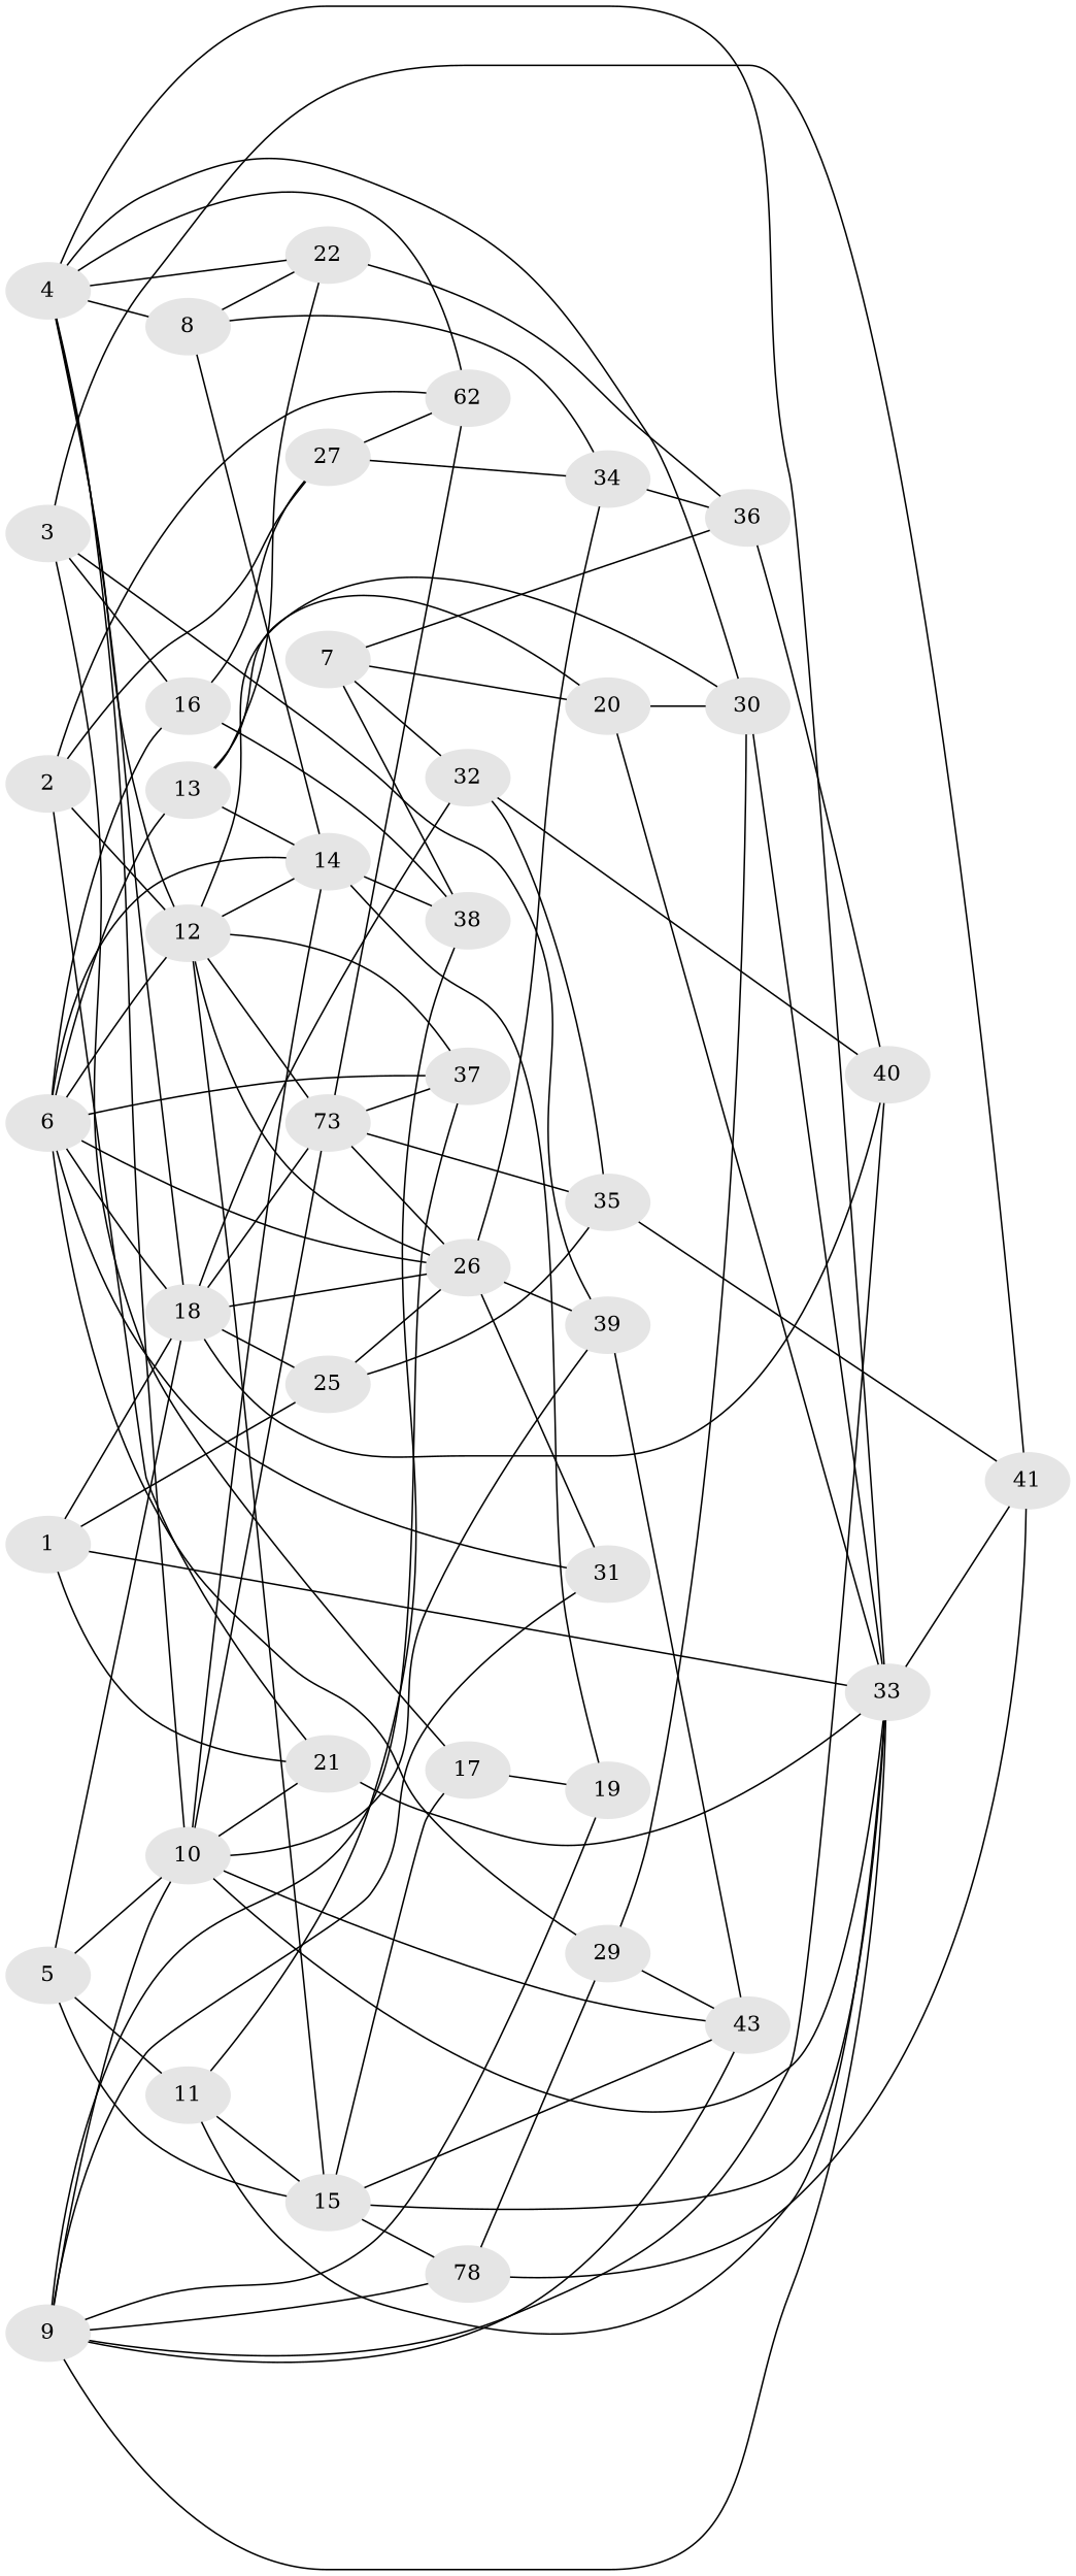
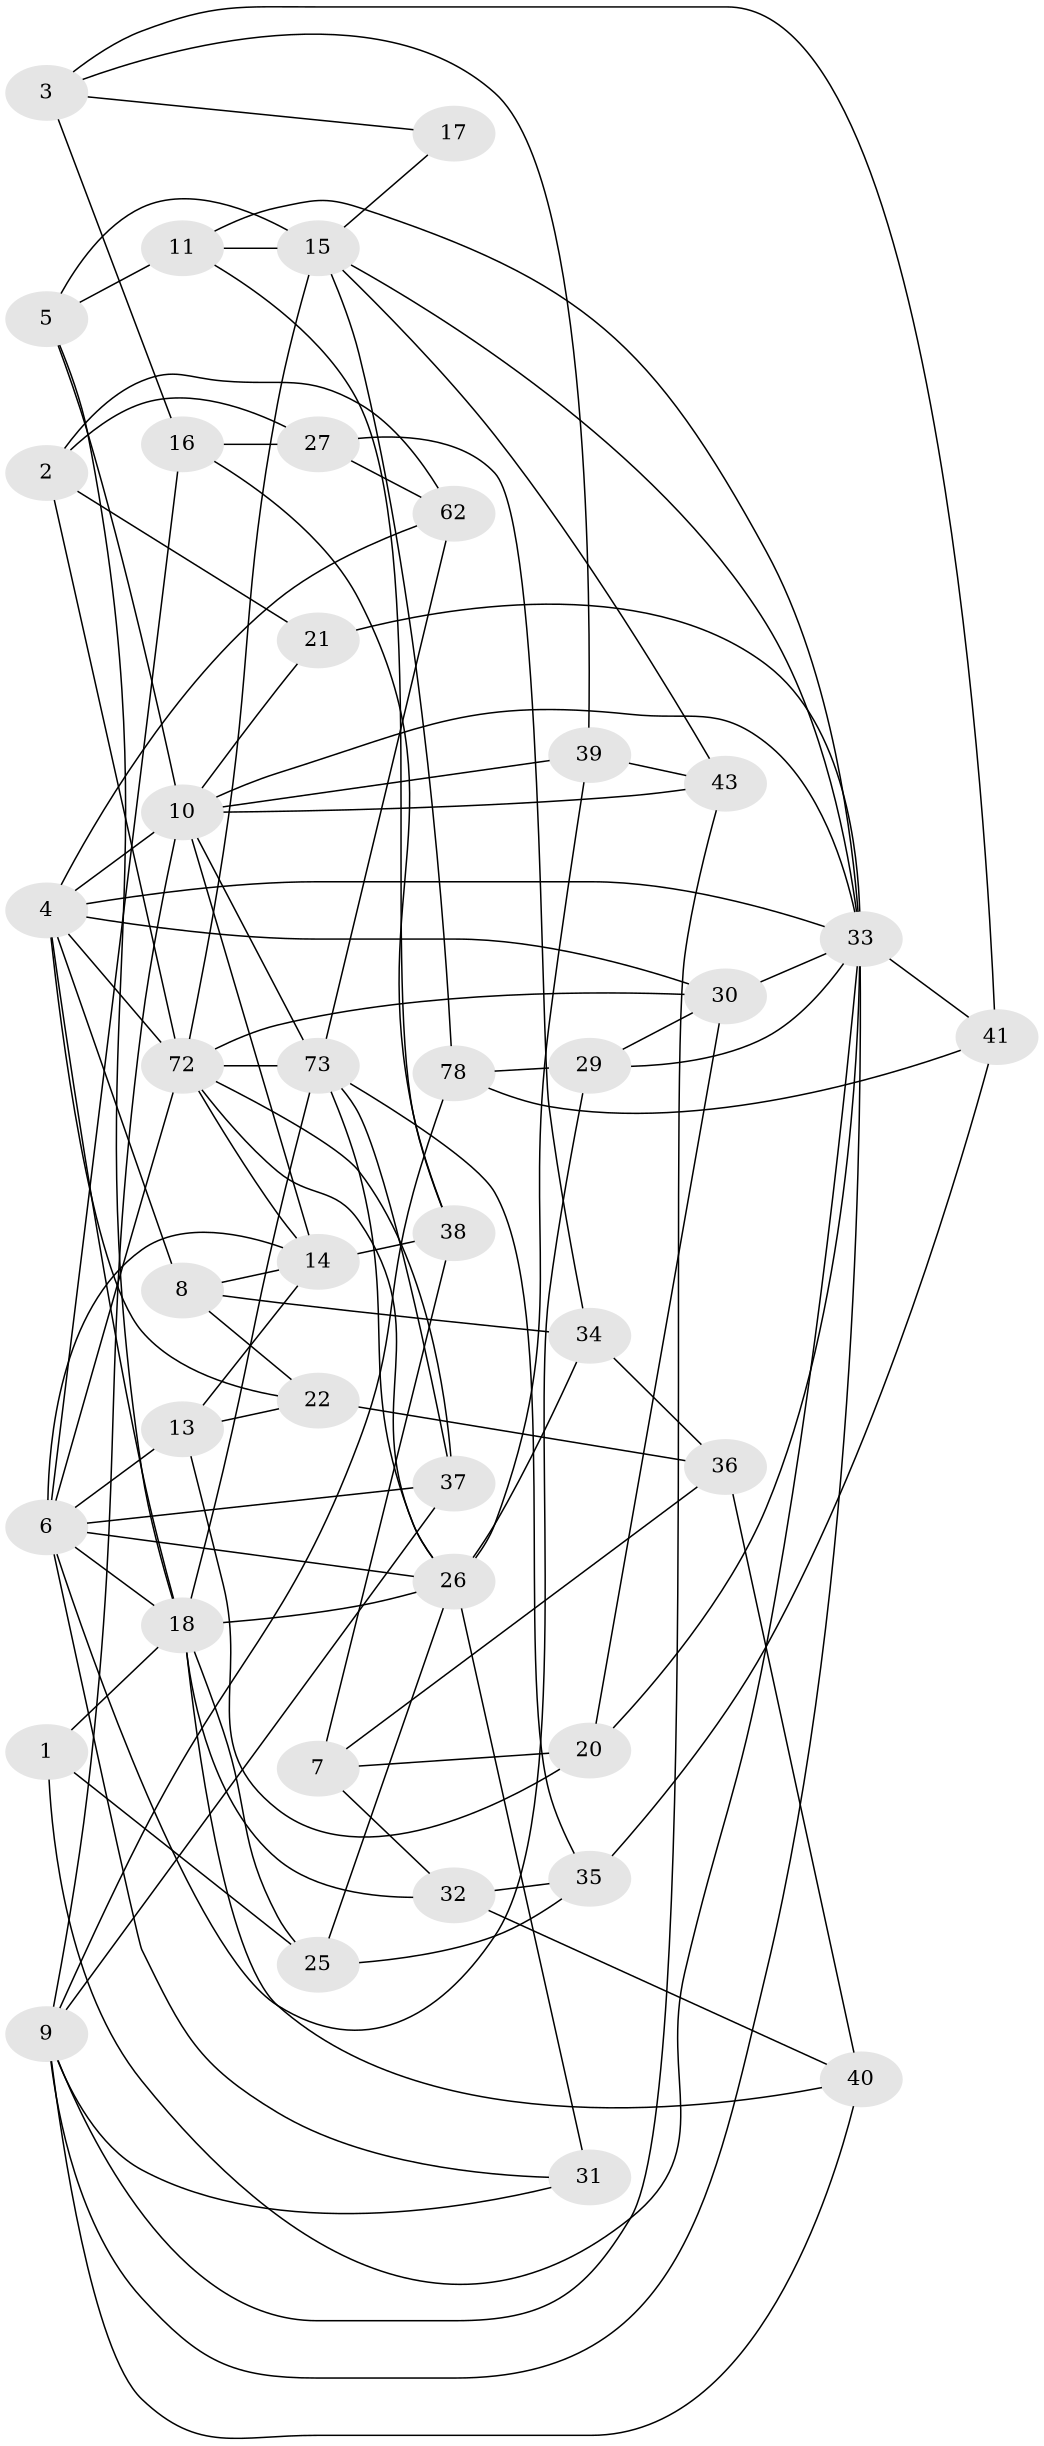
  graph {
    rankdir=LR
    node [color=gray90 style=filled]
    edge [weight=1.0]
    1
    18
    21
    25
    33
    26
    32
    40
    n9 [label=73]
    35
    41
    2
-   12
+   12 [label=72]
    27
    n15 [label=62]
    30
    15
    14
    37
    34
    3
    16
    17
    39
    38
-   19
    43
    4
    8
    10
    22
    36
    5
    11
    n35 [label=78]
    6
    13
    29
    31
    20
    7
    9
    1 -- 18
-   1 -- 21
    1 -- 25
    1 -- 33
    18 -- 25
    18 -- 26
    18 -- 32
    18 -- 40
    18 -- n9 [weight=3.0]
    21 -- 33
    25 -- 26
    25 -- 35
    33 -- 41
    26 -- 34
    26 -- 39
    26 -- 31
    32 -- 40
    32 -- 35
    n9 -- 26
    n9 -- 35
    n9 -- n15
    n9 -- 37
    35 -- 41
    2 -- 21
    2 -- 12
    2 -- 27
    2 -- n15
    12 -- 26
    12 -- n9 [weight=2.0]
    12 -- 30
    12 -- 15 [weight=2.0]
    12 -- 14 [weight=2.0]
    12 -- 37
    27 -- n15
    27 -- 34
    30 -- 33
    15 -- 33
    15 -- 17 [weight=2.0]
    15 -- 43
    15 -- n35 [weight=2.0]
    14 -- 38
-   14 -- 19
    34 -- 36
    3 -- 41
    3 -- 16
    3 -- 17
    3 -- 39
    16 -- 27
    16 -- 38
-   17 -- 19
    39 -- 43
    4 -- 18
    4 -- 33 [weight=2.0]
    4 -- 12
    4 -- n15
    4 -- 30
    4 -- 8
    4 -- 10 [weight=2.0]
    4 -- 22
    8 -- 14
    8 -- 34
    8 -- 22
    10 -- 21
    10 -- 33
    10 -- n9
    10 -- 14
    10 -- 39
    10 -- 43
    22 -- 36
    36 -- 40
    5 -- 18
    5 -- 15
    5 -- 10
    5 -- 11
    11 -- 33
    11 -- 15
    11 -- 38
    n35 -- 41
    n35 -- 29
    6 -- 18 [weight=2.0]
    6 -- 26
    6 -- 12
    6 -- 14
    6 -- 37
    6 -- 16
    6 -- 13
    6 -- 29
    6 -- 31
    13 -- 14
    13 -- 22
    13 -- 20
-   29 -- 43
+   29 -- 33
    29 -- 30
    20 -- 33
    20 -- 30
    7 -- 32
    7 -- 38
    7 -- 36
    7 -- 20
    9 -- 33
    9 -- 40
    9 -- 37
-   9 -- 19 [weight=2.0]
    9 -- 43
    9 -- 10
    9 -- n35 [weight=2.0]
    9 -- 31
  }
